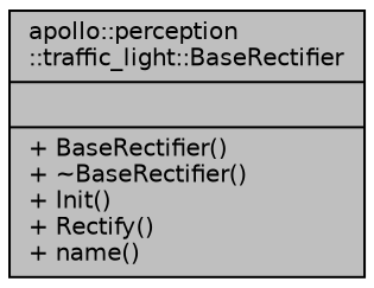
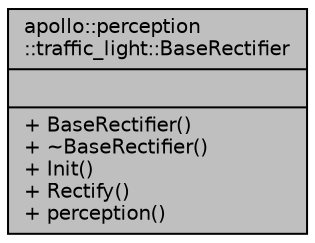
  digraph {
-   n1 [color=black fillcolor=grey75 fontcolor=black fontname=Helvetica fontsize=10 height=0.2 label="{apollo::perception\l::traffic_light::BaseRectifier\n||+ BaseRectifier()\l+ ~BaseRectifier()\l+ Init()\l+ Rectify()\l+ name()\l}" shape=record style=filled width=0.4]
+   n1 [color=black fillcolor=grey75 fontcolor=black fontname=Helvetica fontsize=10 height=0.2 label="{apollo::perception\l::traffic_light::BaseRectifier\n||+ BaseRectifier()\l+ ~BaseRectifier()\l+ Init()\l+ Rectify()\l+ perception()\l}" shape=record style=filled width=0.4]
  }
